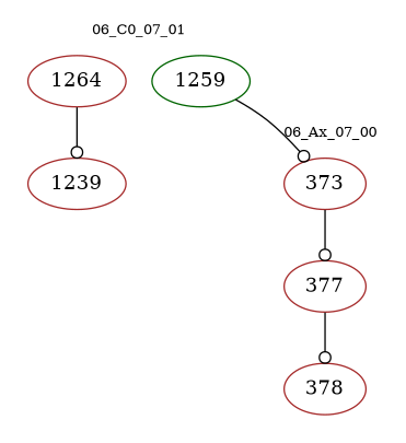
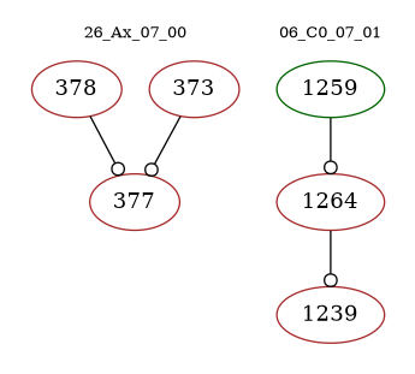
  digraph {
    node [color=brown]
    edge [arrowhead=odot color=black style=solid]
    n1 [label=377]
    n2 [label=373]
    n3 [label=378]
    n4 [color=darkgreen label=1259]
    n5 [label=1239]
    n6 [label=1264]
    subgraph cluster_1 {
      color=white
      fontsize=10
-     label="06_Ax_07_00"
+     label="26_Ax_07_00"
      n1
      n2
      n3
    }
    subgraph cluster_2 {
      color=white
      fontsize=10
      label="06_C0_07_01"
      n4
      n5
      n6
    }
-   n1 -> n3
+   n3 -> n1
    n2 -> n1
-   n4 -> n2
+   n4 -> n6
    n6 -> n5
  }
